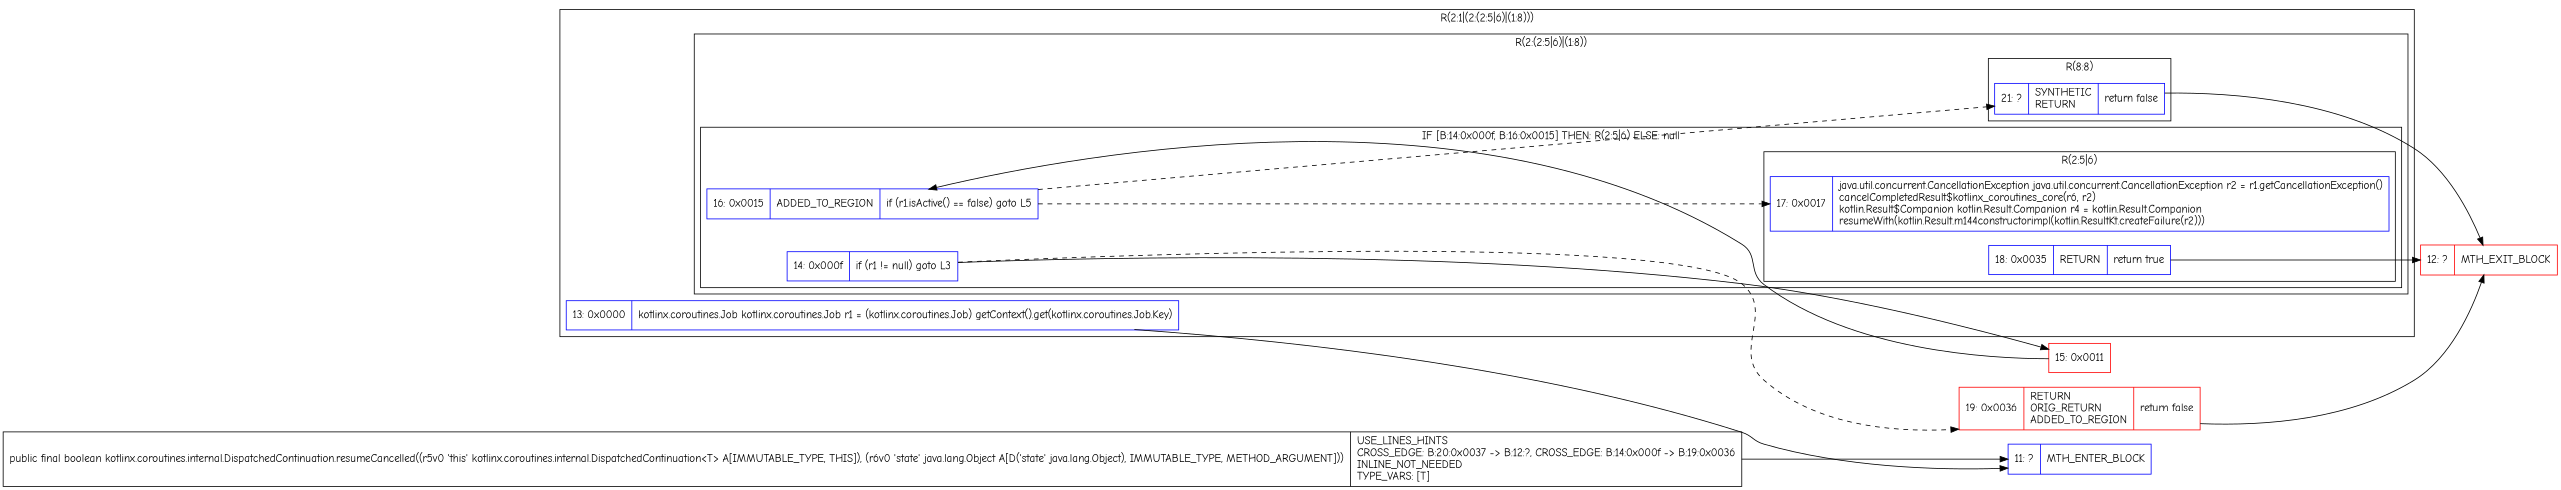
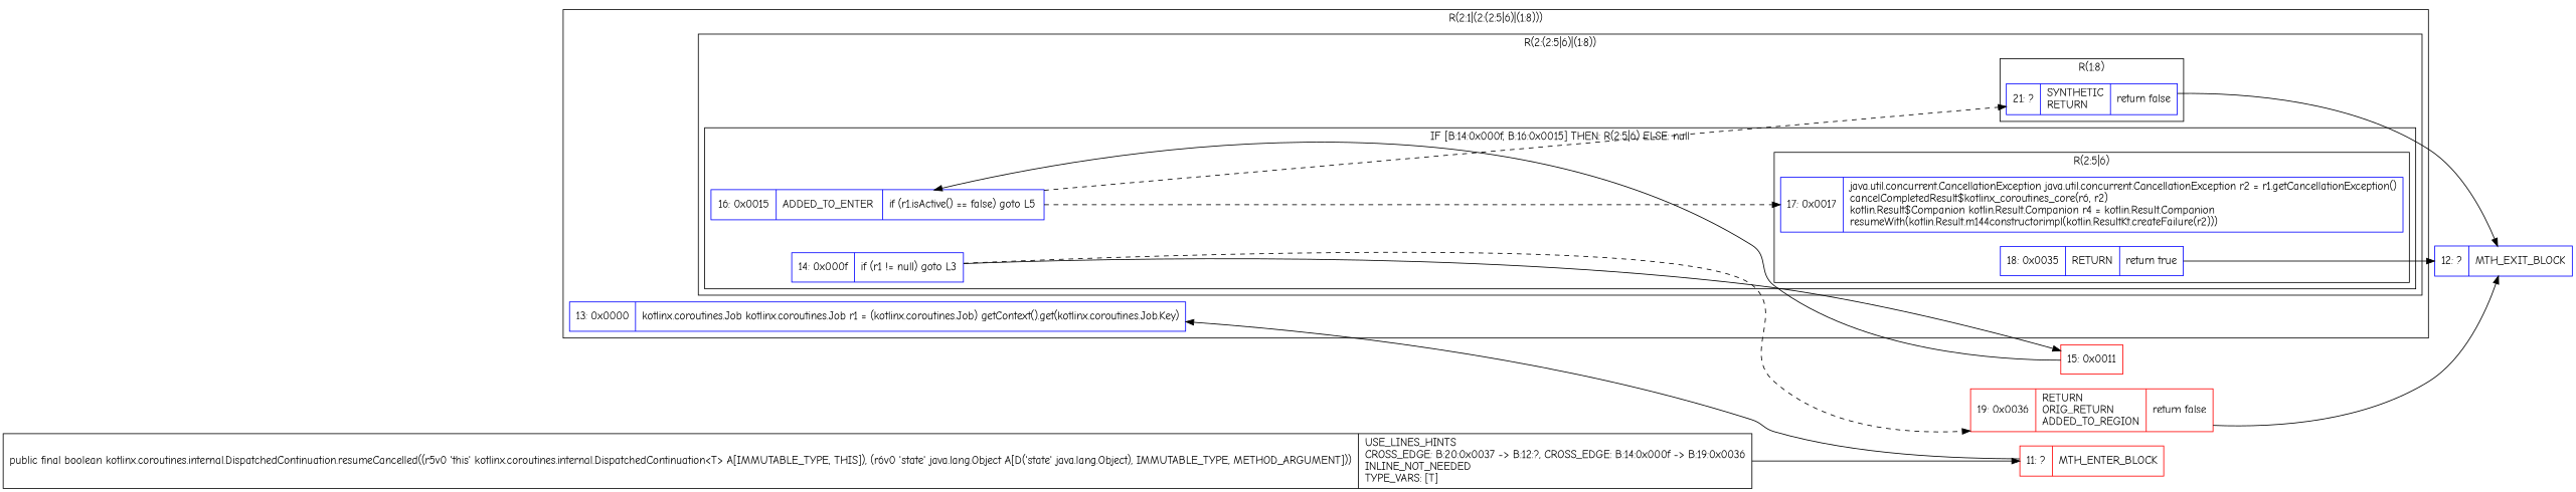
  digraph {
    fontname="Comic Neue"
    rankdir=LR
    node [color=blue fontname="Comic Neue" shape=record]
    edge [fontname="Comic Neue"]
    n1 [label="{17\:\ 0x0017|java.util.concurrent.CancellationException java.util.concurrent.CancellationException r2 = r1.getCancellationException()\lcancelCompletedResult$kotlinx_coroutines_core(r6, r2)\lkotlin.Result$Companion kotlin.Result.Companion r4 = kotlin.Result.Companion\lresumeWith(kotlin.Result.m144constructorimpl(kotlin.ResultKt.createFailure(r2)))\l}"]
    n2 [label="{18\:\ 0x0035|RETURN\l|return true\l}"]
    n3 [label="{14\:\ 0x000f|if (r1 != null) goto L3\l}"]
-   n4 [label="{16\:\ 0x0015|ADDED_TO_REGION\l|if (r1.isActive() == false) goto L5\l}"]
+   n4 [label="{16\:\ 0x0015|ADDED_TO_ENTER\l|if (r1.isActive() == false) goto L5\l}"]
    n5 [label="{21\:\ ?|SYNTHETIC\lRETURN\l|return false\l}"]
    n6 [label="{13\:\ 0x0000|kotlinx.coroutines.Job kotlinx.coroutines.Job r1 = (kotlinx.coroutines.Job) getContext().get(kotlinx.coroutines.Job.Key)\l}"]
-   n7 [color=red label="{12\:\ ?|MTH_EXIT_BLOCK\l}"]
+   n7 [label="{12\:\ ?|MTH_EXIT_BLOCK\l}"]
    n8 [color=red label="{15\:\ 0x0011}"]
    n9 [color=red label="{19\:\ 0x0036|RETURN\lORIG_RETURN\lADDED_TO_REGION\l|return false\l}"]
-   n10 [label="{11\:\ ?|MTH_ENTER_BLOCK\l}"]
+   n10 [color=red label="{11\:\ ?|MTH_ENTER_BLOCK\l}"]
    n11 [label="{public final boolean kotlinx.coroutines.internal.DispatchedContinuation.resumeCancelled((r5v0 'this' kotlinx.coroutines.internal.DispatchedContinuation\<T\> A[IMMUTABLE_TYPE, THIS]), (r6v0 'state' java.lang.Object A[D('state' java.lang.Object), IMMUTABLE_TYPE, METHOD_ARGUMENT]))  | USE_LINES_HINTS\lCROSS_EDGE: B:20:0x0037 \-\> B:12:?, CROSS_EDGE: B:14:0x000f \-\> B:19:0x0036\lINLINE_NOT_NEEDED\lTYPE_VARS: [T]\l}" color=""]
    subgraph cluster_1 {
      label="R(2:1|(2:(2:5|6)|(1:8)))"
      n6
      subgraph cluster_2 {
        label="R(2:(2:5|6)|(1:8))"
        subgraph cluster_3 {
          label="IF [B:14:0x000f, B:16:0x0015] THEN: R(2:5|6) ELSE: null"
          n3
          n4
          subgraph cluster_4 {
            label="R(2:5|6)"
            n1
            n2
          }
        }
        subgraph cluster_5 {
-         label="R(8:8)"
+         label="R(1:8)"
          n5
        }
      }
    }
    n2 -> n7
    n3 -> n8
    n3 -> n9 [style=dashed]
    n4 -> n1 [style=dashed]
    n4 -> n5 [style=dashed]
    n5 -> n7
    n8 -> n4
    n9 -> n7
-   n6 -> n10
+   n10 -> n6
    n11 -> n10
  }
